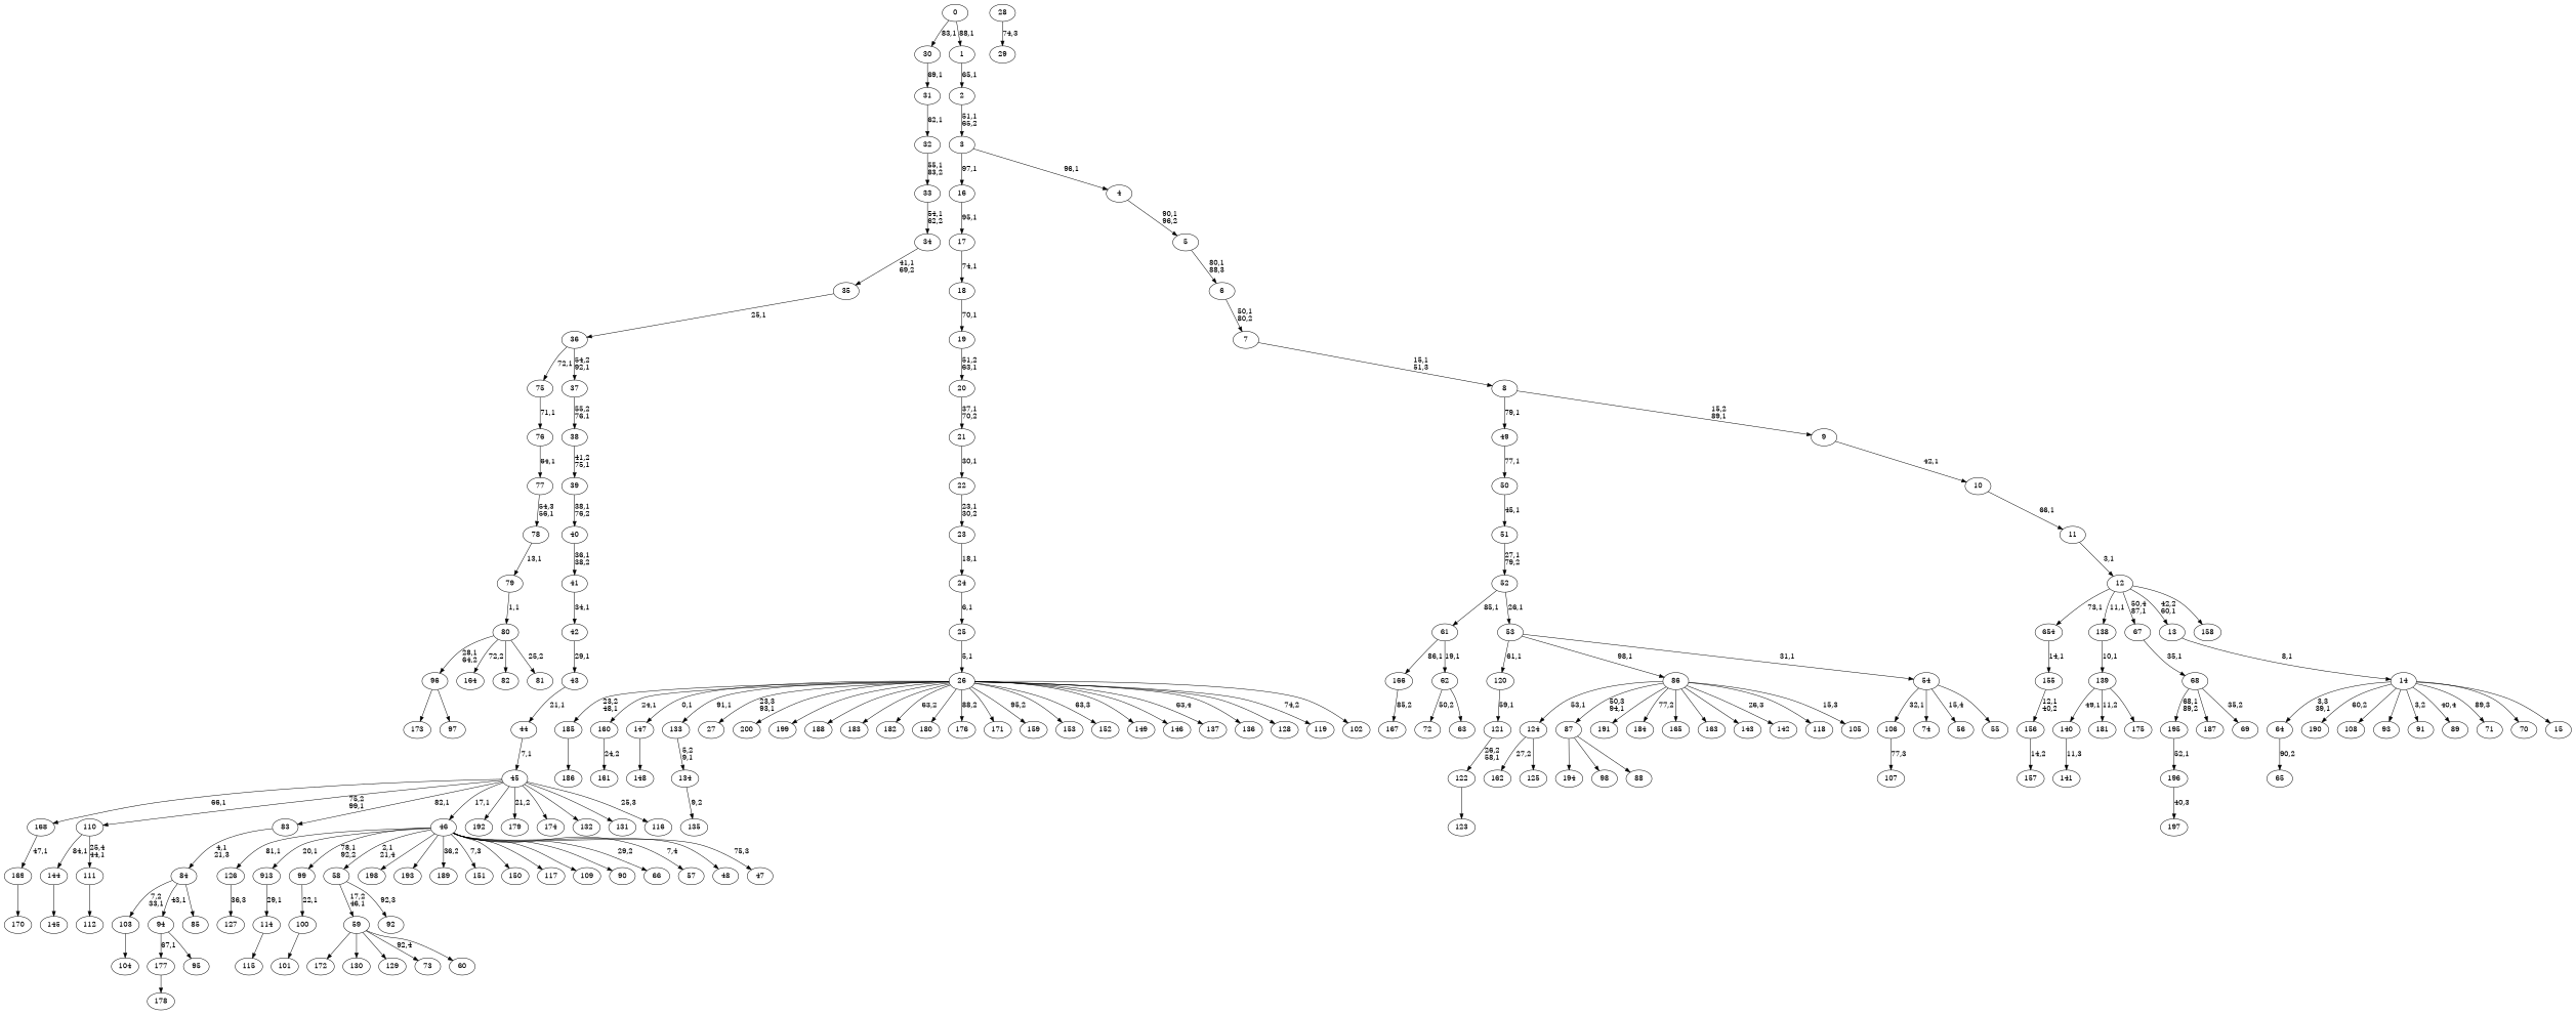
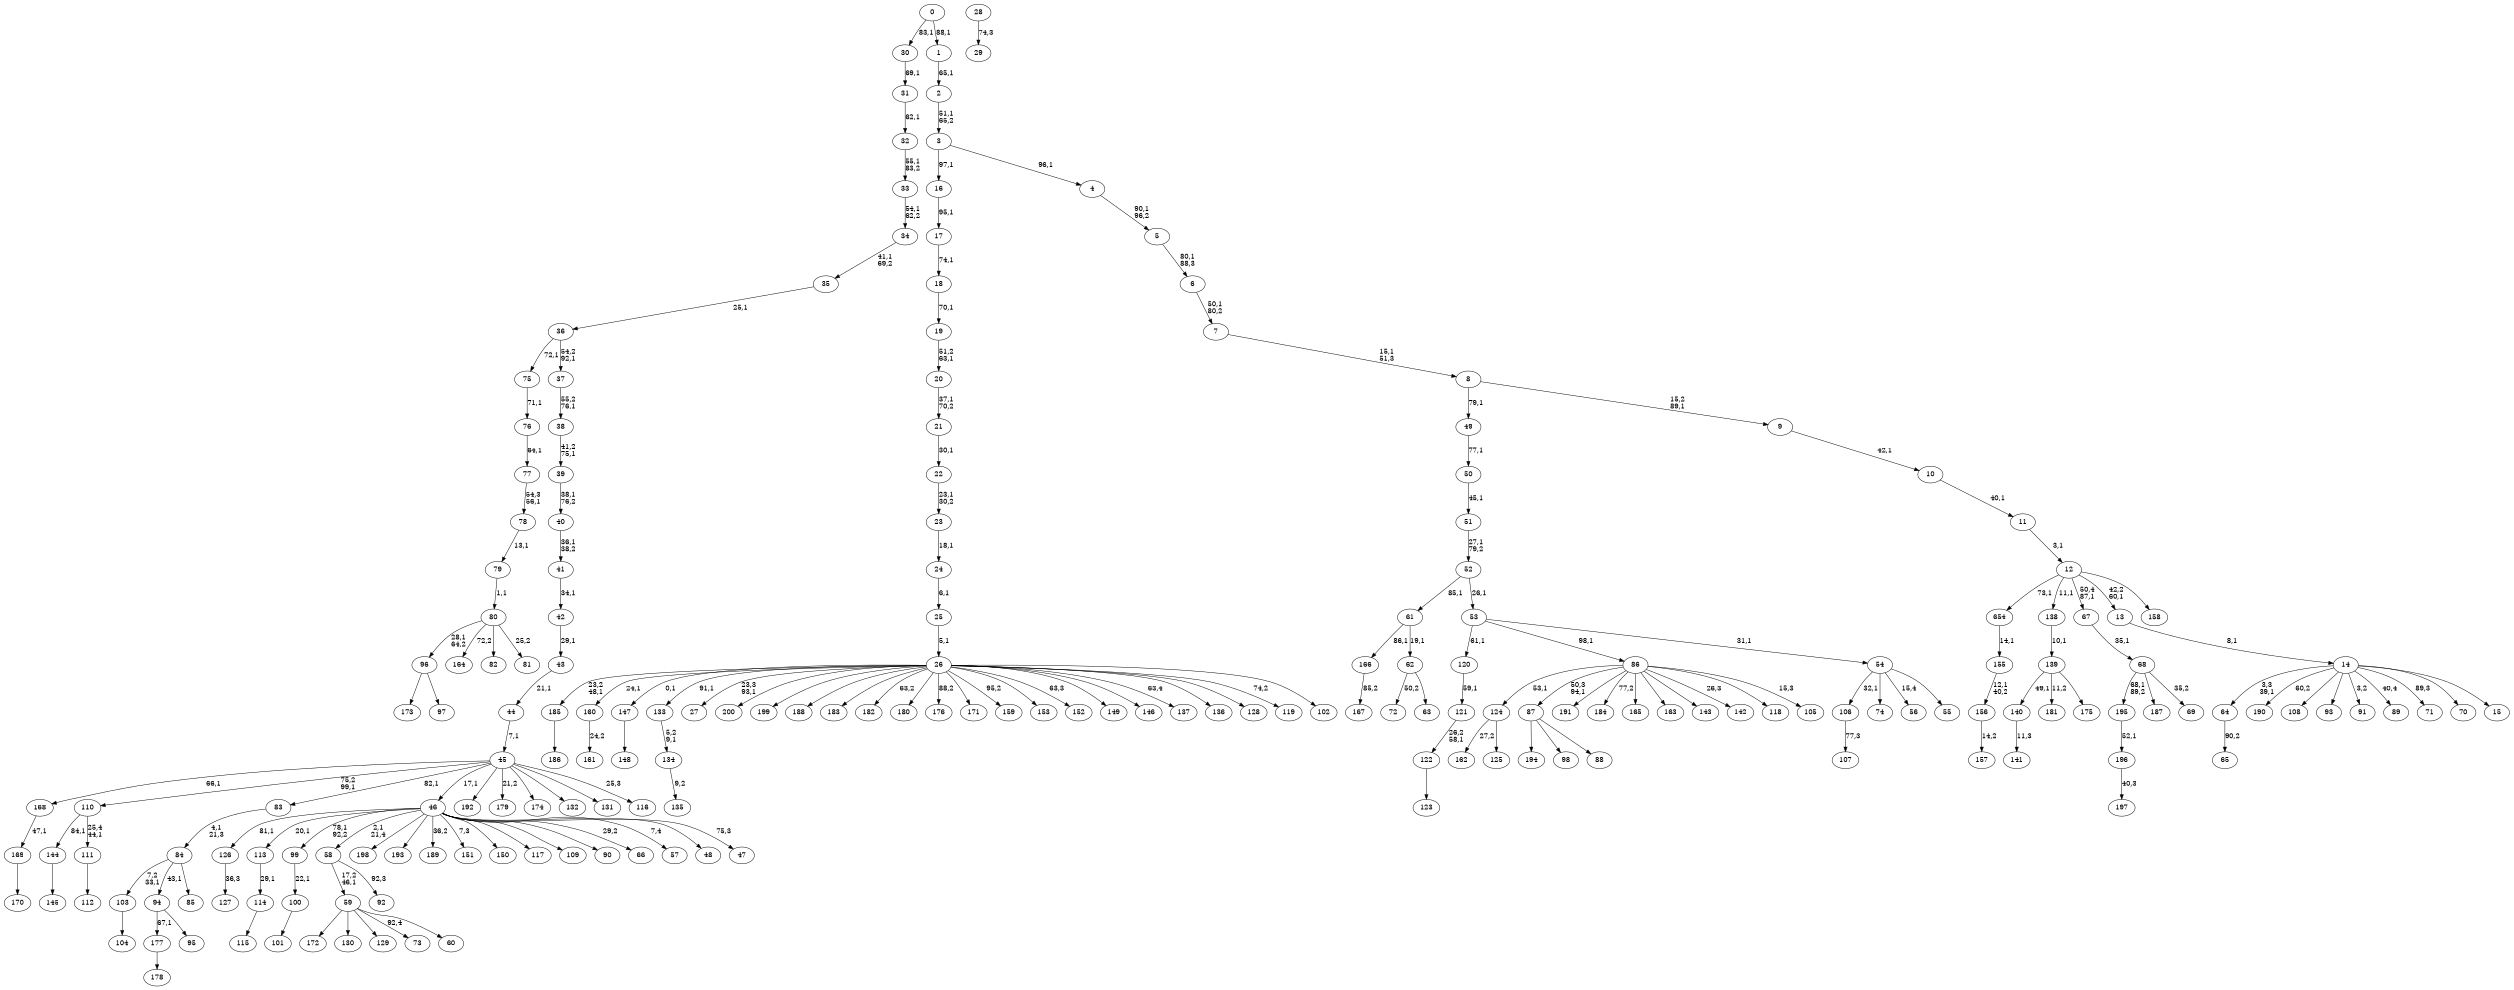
  digraph {
    196
    197
    195
    185
    186
    177
    178
    169
    170
    168
    166
    167
    160
    161
    156
    157
    155
    n18 [label=654]
    147
    148
    144
    145
    140
    141
    139
    181
    175
    138
    134
    135
    133
    126
    127
    124
    162
    125
    122
    123
    121
    120
    114
    115
-   113 [label=913]
+   113
    111
    112
    110
    106
    107
    103
    104
    100
    101
    99
    96
    173
    97
    94
    95
    87
    194
    98
    88
    86
    191
    184
    165
    163
    143
    142
    118
    105
    84
    85
    83
    80
    164
    82
    81
    79
    78
    77
    76
    75
    68
    187
    69
    67
    64
    65
    62
    72
    63
    61
    59
    172
    130
    129
    73
    60
    58
    92
    54
    74
    56
    55
    53
    52
    51
    50
    49
    46
    198
    193
    189
    151
    150
    117
    109
    90
    66
    57
    48
    47
    45
    192
    179
    174
    132
    131
    116
    44
    43
    42
    41
    40
    39
    38
    37
    36
    35
    34
    33
    32
    31
    30
    28
    29
    26
    27
    200
    199
    188
    183
    182
    180
    176
    171
    159
    153
    152
    149
    146
    137
    136
    128
    119
    102
    25
    24
    23
    22
    21
    20
    19
    18
    17
    16
    14
    190
    108
    93
    91
    89
    71
    70
    15
    13
    12
    158
    11
    10
    9
    8
    7
    6
    5
    4
    3
    2
    1
    0
    196 -> 197 [label="40,3"]
    195 -> 196 [label="52,1"]
    185 -> 186
    177 -> 178
    169 -> 170
    168 -> 169 [label="47,1"]
    166 -> 167 [label="85,2"]
    160 -> 161 [label="24,2"]
    156 -> 157 [label="14,2"]
    155 -> 156 [label="12,1\n40,2"]
    n18 -> 155 [label="14,1"]
    147 -> 148
    144 -> 145
    140 -> 141 [label="11,3"]
    139 -> 140 [label="49,1"]
    139 -> 181 [label="11,2"]
    139 -> 175
    138 -> 139 [label="10,1"]
    134 -> 135 [label="9,2"]
    133 -> 134 [label="5,2\n9,1"]
    126 -> 127 [label="36,3"]
    124 -> 162 [label="27,2"]
    124 -> 125
    122 -> 123
    121 -> 122 [label="26,2\n58,1"]
    120 -> 121 [label="59,1"]
    114 -> 115
    113 -> 114 [label="29,1"]
    111 -> 112
    110 -> 144 [label="84,1"]
    110 -> 111 [label="25,4\n44,1"]
    106 -> 107 [label="77,3"]
    103 -> 104
    100 -> 101
    99 -> 100 [label="22,1"]
    96 -> 173
    96 -> 97
    94 -> 177 [label="67,1"]
    94 -> 95
    87 -> 194
    87 -> 98
    87 -> 88
    86 -> 124 [label="53,1"]
    86 -> 87 [label="50,3\n94,1"]
    86 -> 191
    86 -> 184 [label="77,2"]
    86 -> 165
    86 -> 163
    86 -> 143
    86 -> 142 [label="26,3"]
    86 -> 118
    86 -> 105 [label="15,3"]
    84 -> 103 [label="7,2\n33,1"]
    84 -> 94 [label="43,1"]
    84 -> 85
    83 -> 84 [label="4,1\n21,3"]
    80 -> 96 [label="28,1\n64,2"]
    80 -> 164 [label="72,2"]
    80 -> 82
    80 -> 81 [label="25,2"]
    79 -> 80 [label="1,1"]
    78 -> 79 [label="13,1"]
    77 -> 78 [label="54,3\n56,1"]
    76 -> 77 [label="64,1"]
    75 -> 76 [label="71,1"]
    68 -> 195 [label="68,1\n89,2"]
    68 -> 187
    68 -> 69 [label="35,2"]
    67 -> 68 [label="35,1"]
    64 -> 65 [label="90,2"]
    62 -> 72 [label="50,2"]
    62 -> 63
    61 -> 166 [label="86,1"]
    61 -> 62 [label="19,1"]
    59 -> 172
    59 -> 130
    59 -> 129
    59 -> 73 [label="92,4"]
    59 -> 60
    58 -> 59 [label="17,2\n46,1"]
    58 -> 92 [label="92,3"]
    54 -> 106 [label="32,1"]
    54 -> 74
    54 -> 56 [label="15,4"]
    54 -> 55
    53 -> 120 [label="61,1"]
    53 -> 86 [label="98,1"]
    53 -> 54 [label="31,1"]
    52 -> 61 [label="85,1"]
    52 -> 53 [label="26,1"]
    51 -> 52 [label="27,1\n79,2"]
    50 -> 51 [label="45,1"]
    49 -> 50 [label="77,1"]
    46 -> 126 [label="81,1"]
    46 -> 113 [label="20,1"]
    46 -> 99 [label="78,1\n92,2"]
    46 -> 58 [label="2,1\n21,4"]
    46 -> 198
    46 -> 193
    46 -> 189 [label="36,2"]
    46 -> 151 [label="7,3"]
    46 -> 150
    46 -> 117
    46 -> 109
    46 -> 90
    46 -> 66 [label="29,2"]
    46 -> 57 [label="7,4"]
    46 -> 48
    46 -> 47 [label="75,3"]
    45 -> 168 [label="66,1"]
    45 -> 110 [label="75,2\n99,1"]
    45 -> 83 [label="82,1"]
    45 -> 46 [label="17,1"]
    45 -> 192
    45 -> 179 [label="21,2"]
    45 -> 174
    45 -> 132
    45 -> 131
    45 -> 116 [label="25,3"]
    44 -> 45 [label="7,1"]
    43 -> 44 [label="21,1"]
    42 -> 43 [label="29,1"]
    41 -> 42 [label="34,1"]
    40 -> 41 [label="36,1\n38,2"]
    39 -> 40 [label="38,1\n76,2"]
    38 -> 39 [label="41,2\n75,1"]
    37 -> 38 [label="55,2\n76,1"]
    36 -> 75 [label="72,1"]
    36 -> 37 [label="54,2\n92,1"]
    35 -> 36 [label="25,1"]
    34 -> 35 [label="41,1\n69,2"]
    33 -> 34 [label="54,1\n62,2"]
    32 -> 33 [label="55,1\n83,2"]
    31 -> 32 [label="62,1"]
    30 -> 31 [label="69,1"]
    28 -> 29 [label="74,3"]
    26 -> 185 [label="23,2\n48,1"]
    26 -> 160 [label="24,1"]
    26 -> 147 [label="0,1"]
    26 -> 133 [label="91,1"]
    26 -> 27 [label="23,3\n93,1"]
    26 -> 200
    26 -> 199
    26 -> 188
    26 -> 183
    26 -> 182 [label="63,2"]
    26 -> 180
    26 -> 176 [label="88,2"]
    26 -> 171
    26 -> 159 [label="95,2"]
    26 -> 153
    26 -> 152 [label="63,3"]
    26 -> 149
    26 -> 146
    26 -> 137 [label="63,4"]
    26 -> 136
    26 -> 128
    26 -> 119 [label="74,2"]
    26 -> 102
    25 -> 26 [label="5,1"]
    24 -> 25 [label="6,1"]
    23 -> 24 [label="18,1"]
    22 -> 23 [label="23,1\n30,2"]
    21 -> 22 [label="30,1"]
    20 -> 21 [label="37,1\n70,2"]
    19 -> 20 [label="51,2\n63,1"]
    18 -> 19 [label="70,1"]
    17 -> 18 [label="74,1"]
    16 -> 17 [label="95,1"]
    14 -> 64 [label="3,3\n39,1"]
    14 -> 190 [label="60,2"]
    14 -> 108
    14 -> 93
    14 -> 91 [label="3,2"]
    14 -> 89 [label="40,4"]
    14 -> 71 [label="89,3"]
    14 -> 70
    14 -> 15
    13 -> 14 [label="8,1"]
    12 -> n18 [label="73,1"]
    12 -> 138 [label="11,1"]
    12 -> 67 [label="50,4\n87,1"]
    12 -> 13 [label="42,2\n60,1"]
    12 -> 158
    11 -> 12 [label="3,1"]
-   10 -> 11 [label="66,1"]
+   10 -> 11 [label="40,1"]
    9 -> 10 [label="42,1"]
    8 -> 49 [label="79,1"]
    8 -> 9 [label="15,2\n89,1"]
    7 -> 8 [label="15,1\n51,3"]
    6 -> 7 [label="50,1\n80,2"]
    5 -> 6 [label="80,1\n88,3"]
    4 -> 5 [label="90,1\n96,2"]
    3 -> 16 [label="97,1"]
    3 -> 4 [label="96,1"]
    2 -> 3 [label="51,1\n65,2"]
    1 -> 2 [label="65,1"]
    0 -> 30 [label="83,1"]
    0 -> 1 [label="88,1"]
  }
